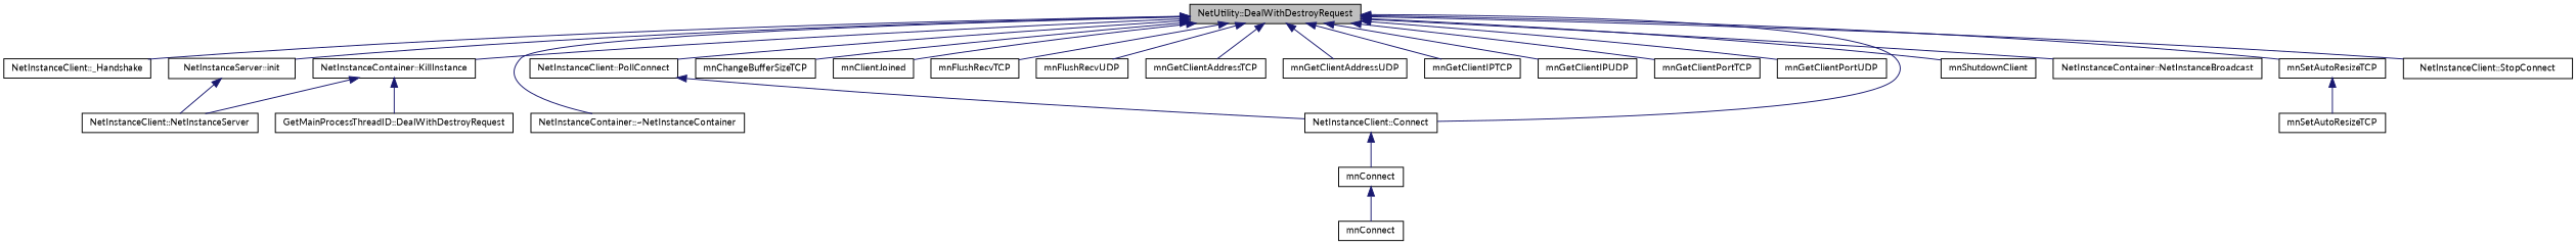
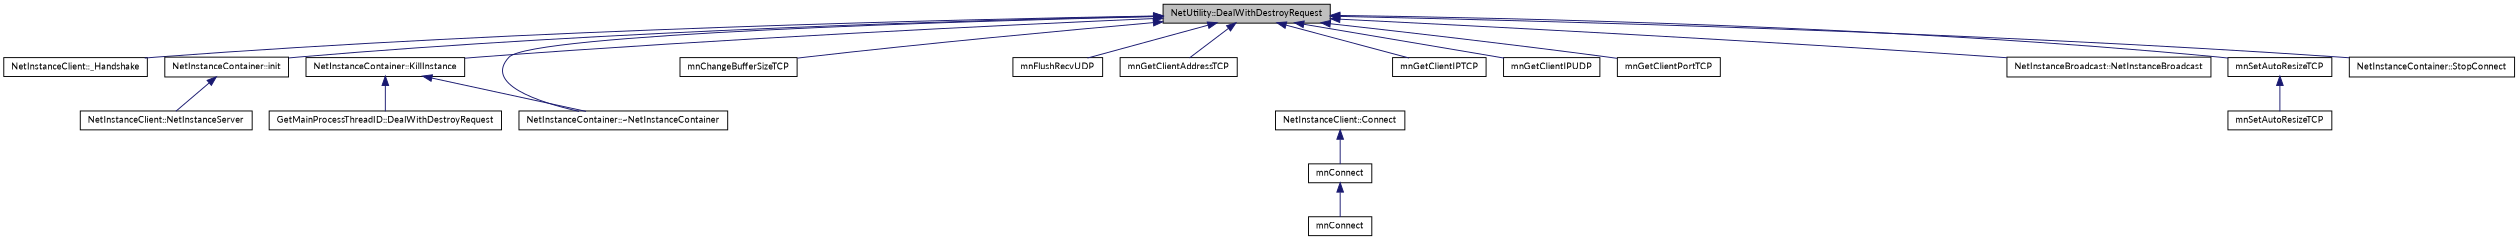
  digraph {
    fontname=Lato
    rankdir=TB
    node [color=black fillcolor=white fontname=Lato fontsize=10 shape=record style=filled]
    edge [color=midnightblue dir=back fontname=Lato fontsize=10 labelfontname=FreeSans labelfontsize=10 style=solid]
    n1 [fillcolor=grey75 fontcolor=black height=0.2 label="NetUtility::DealWithDestroyRequest" width=0.4]
    n2 [height=0.2 label="NetInstanceClient::_Handshake" width=0.4]
    n3 [height=0.2 label="NetInstanceClient::Connect" width=0.4]
-   n4 [height=0.2 label="NetInstanceServer::init" width=0.4]
+   n4 [height=0.2 label="NetInstanceContainer::init" width=0.4]
    n5 [height=0.2 label="NetInstanceContainer::KillInstance" width=0.4]
    n6 [height=0.2 label="NetInstanceContainer::~NetInstanceContainer" width=0.4]
    n7 [height=0.2 label=mnChangeBufferSizeTCP width=0.4]
-   n8 [height=0.2 label=mnClientJoined width=0.4]
-   n9 [height=0.2 label=mnFlushRecvTCP width=0.4]
    n10 [height=0.2 label=mnFlushRecvUDP width=0.4]
    n11 [height=0.2 label=mnGetClientAddressTCP width=0.4]
-   n12 [height=0.2 label=mnGetClientAddressUDP width=0.4]
    n13 [height=0.2 label=mnGetClientIPTCP width=0.4]
    n14 [height=0.2 label=mnGetClientIPUDP width=0.4]
    n15 [height=0.2 label=mnGetClientPortTCP width=0.4]
-   n16 [height=0.2 label=mnGetClientPortUDP width=0.4]
    n17 [height=0.2 label=mnSetAutoResizeTCP width=0.4]
-   n18 [height=0.2 label=mnShutdownClient width=0.4]
-   n19 [height=0.2 label="NetInstanceContainer::NetInstanceBroadcast" width=0.4]
-   n20 [height=0.2 label="NetInstanceClient::PollConnect" width=0.4]
-   n21 [height=0.2 label="NetInstanceClient::StopConnect" width=0.4]
+   n19 [height=0.2 label="NetInstanceBroadcast::NetInstanceBroadcast" width=0.4]
+   n21 [height=0.2 label="NetInstanceContainer::StopConnect" width=0.4]
    n22 [height=0.2 label=mnConnect width=0.4]
    n23 [height=0.2 label="NetInstanceClient::NetInstanceServer" width=0.4]
    n24 [height=0.2 label="GetMainProcessThreadID::DealWithDestroyRequest" width=0.4]
    n25 [height=0.2 label=mnSetAutoResizeTCP width=0.4]
    n26 [height=0.2 label=mnConnect width=0.4]
    n1 -> n2
-   n1 -> n3
    n1 -> n4
    n1 -> n5
    n1 -> n6
    n1 -> n7
-   n1 -> n8
-   n1 -> n9
    n1 -> n10
    n1 -> n11
-   n1 -> n12
    n1 -> n13
    n1 -> n14
    n1 -> n15
-   n1 -> n16
    n1 -> n17
-   n1 -> n18
    n1 -> n19
-   n1 -> n20
    n1 -> n21
    n3 -> n22
    n4 -> n23
-   n5 -> n23
+   n5 -> n6
    n5 -> n24
    n17 -> n25
-   n20 -> n3
    n22 -> n26
  }
